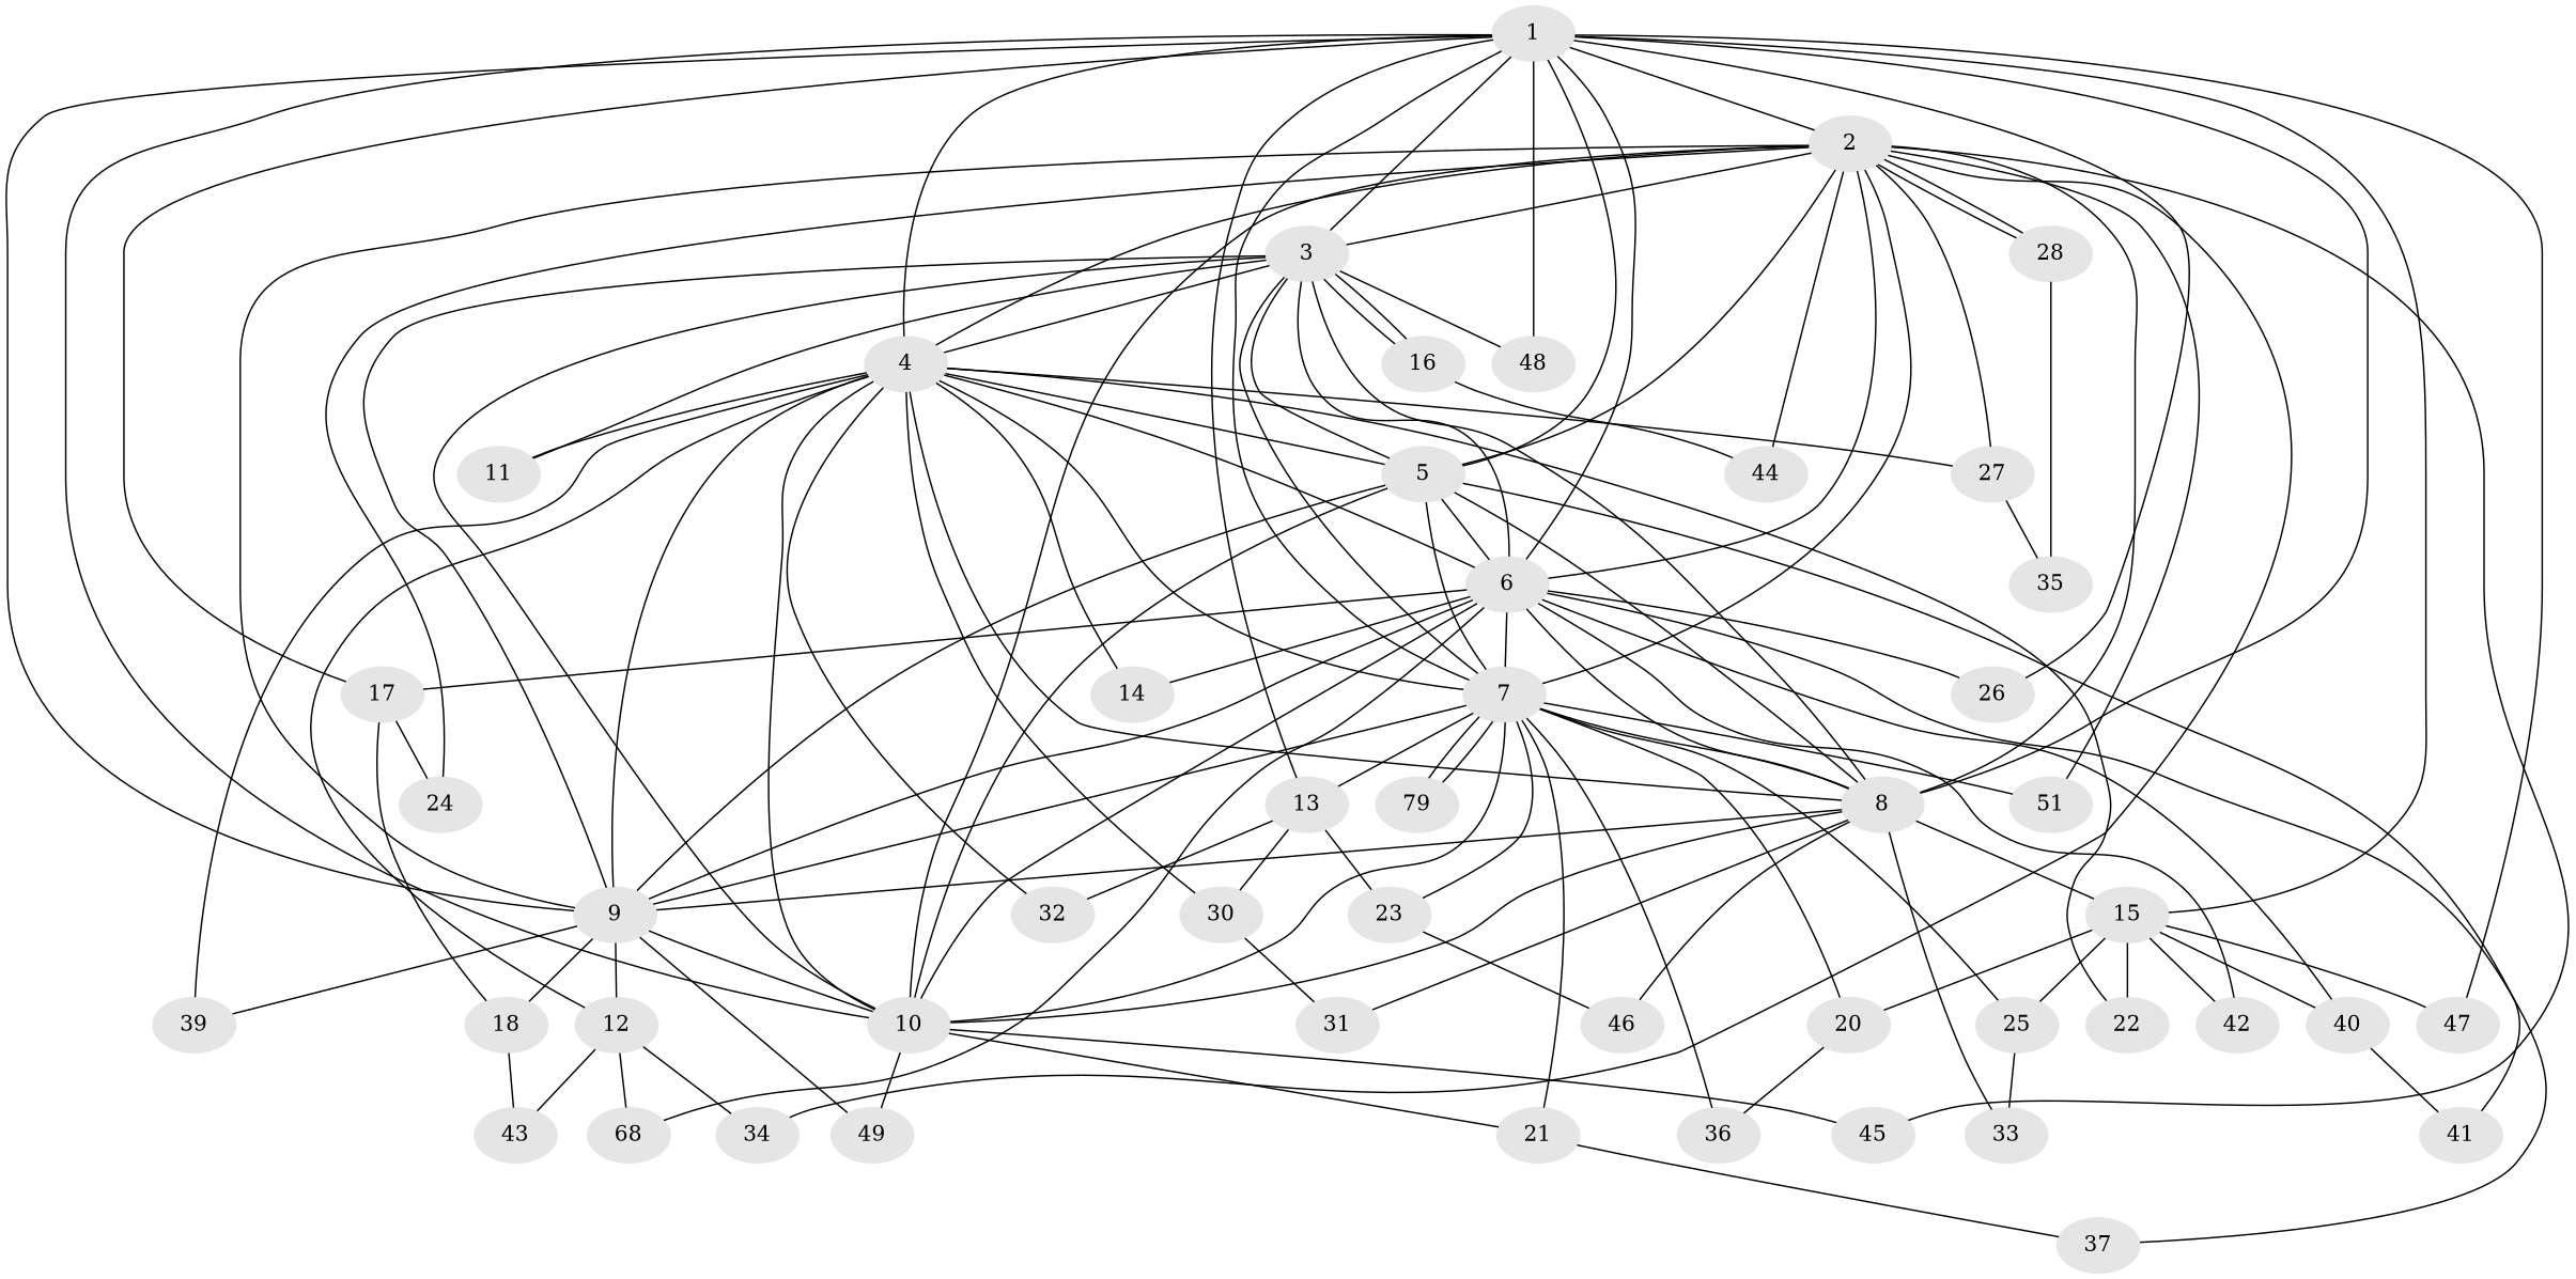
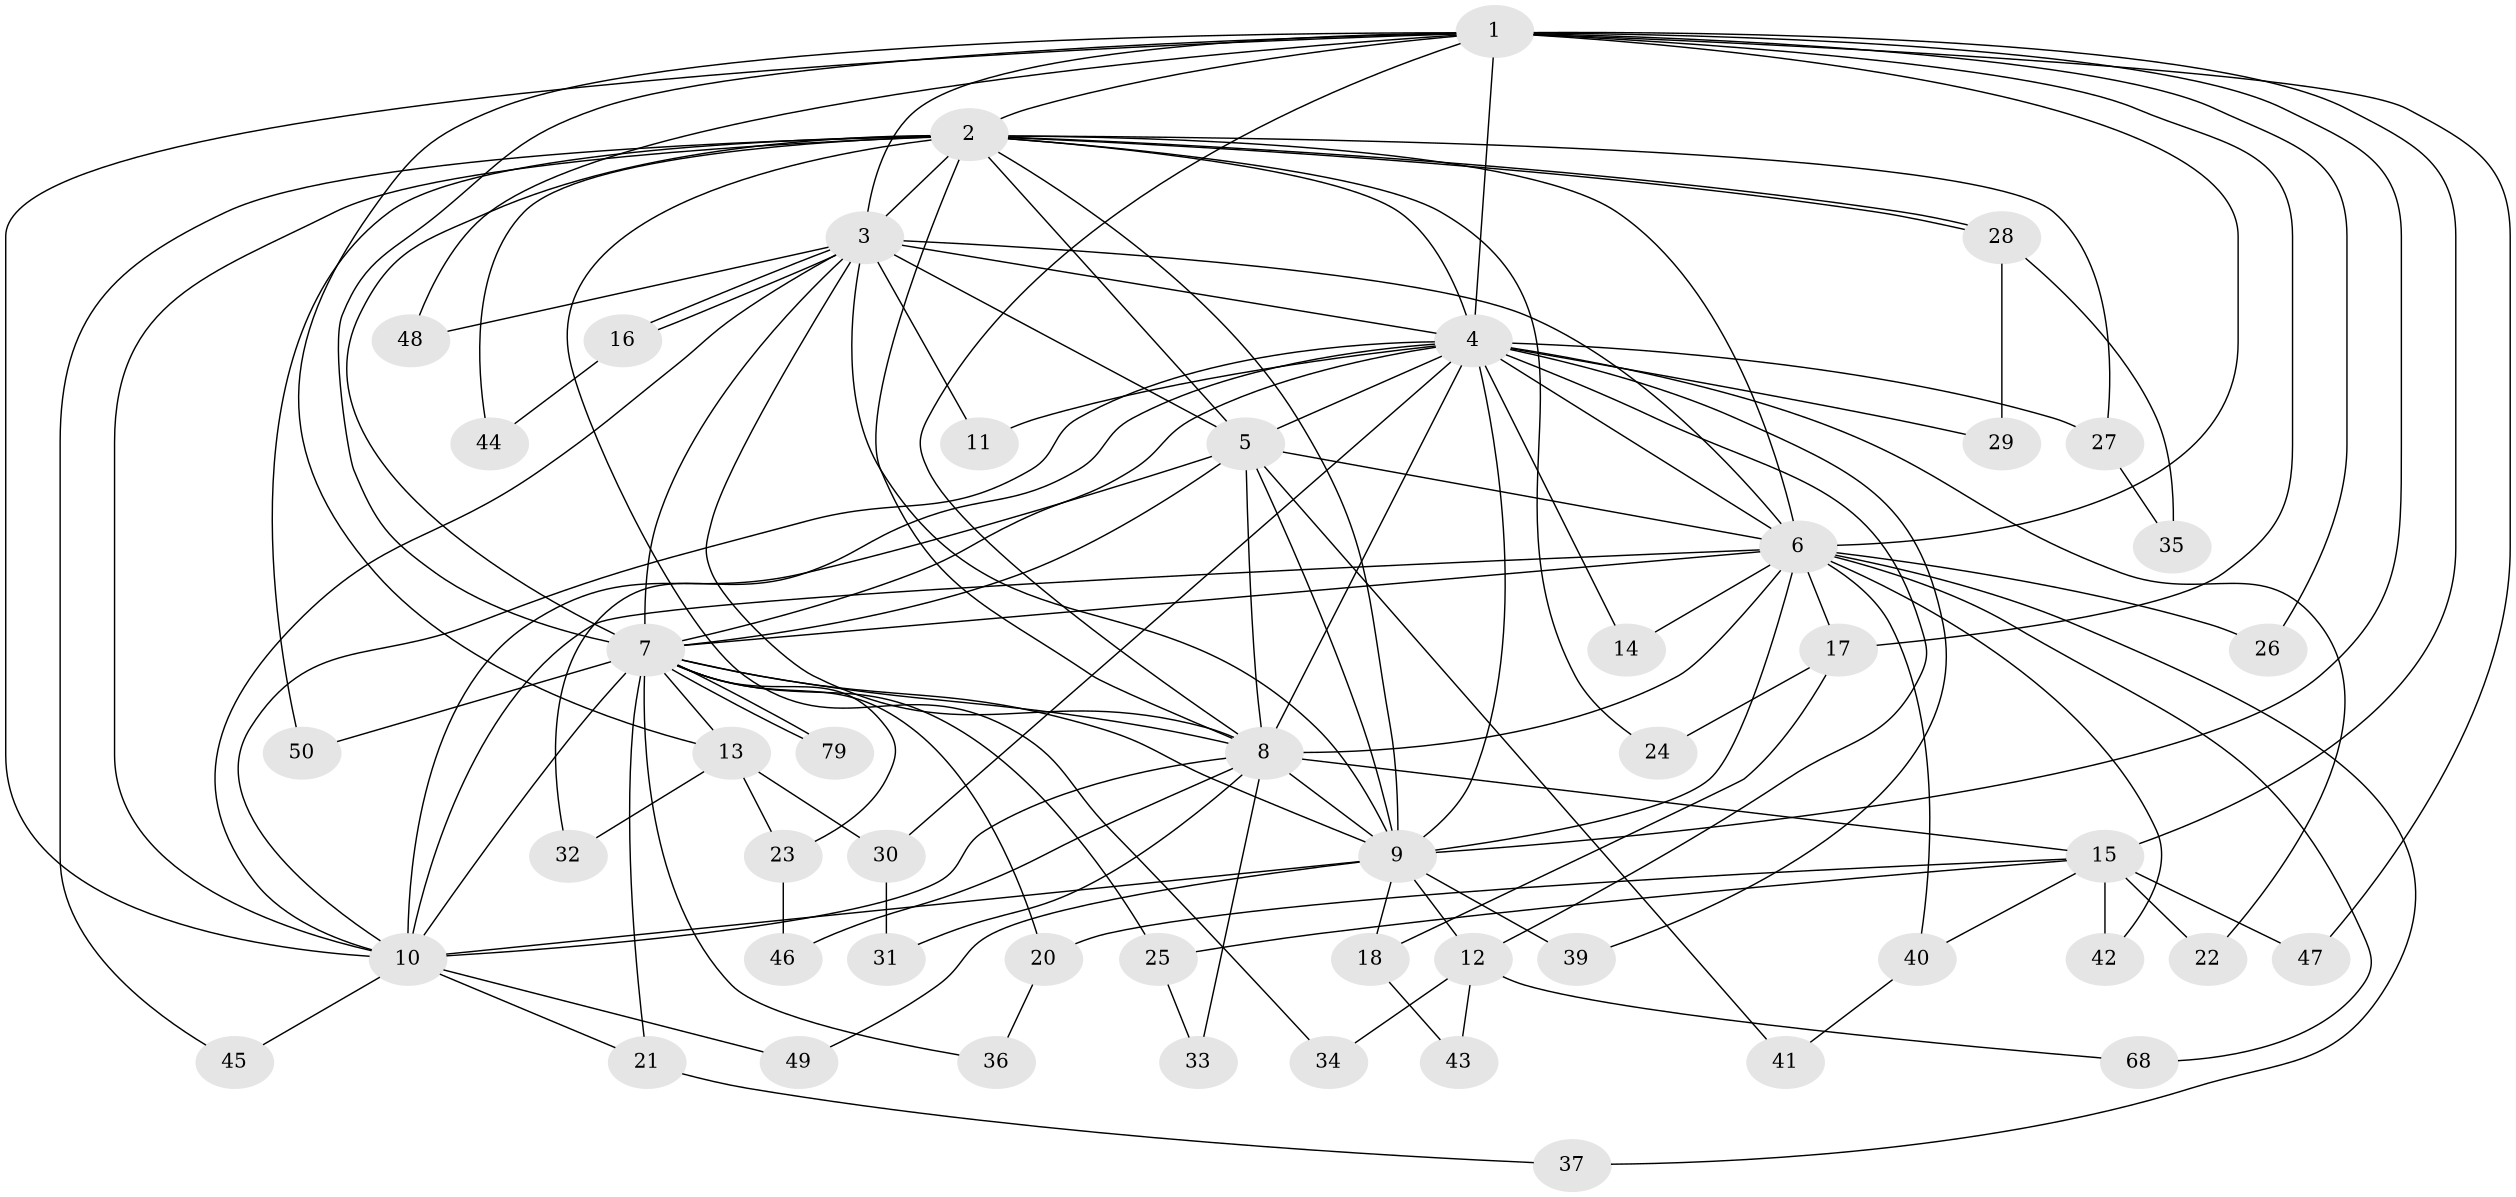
  graph {
    node [color=gray90 style=filled]
    1
    2
    3
    4
    5
    6
    7
    8
    9
    10
    13
    15
    17
    26
    47
    48
    24
    27
    28
    34
    44
    45
-   50 [label=51]
+   50
    11
    16
    12
    14
    22
+   29
    30
    32
    39
    41
    40
    37
    n36 [label=68]
    42
    n38 [label=79]
    20
    21
    23
    25
    36
    31
    33
    46
    18
    49
    35
    43
    1 -- 2
    1 -- 3
    1 -- 4
-   1 -- 5
    1 -- 6
    1 -- 7
    1 -- 8
    1 -- 9
    1 -- 10
    1 -- 13
    1 -- 15
    1 -- 17
    1 -- 26
    1 -- 47
    1 -- 48
    2 -- 3
    2 -- 4
    2 -- 5
    2 -- 6
    2 -- 7
    2 -- 8
    2 -- 9
    2 -- 10
    2 -- 24
    2 -- 27
    2 -- 28
    2 -- 28
    2 -- 34
    2 -- 44
    2 -- 45
    2 -- 50
    3 -- 4
    3 -- 5
    3 -- 6
    3 -- 7
    3 -- 8
    3 -- 9
    3 -- 10
    3 -- 48
    3 -- 11
    3 -- 16
    3 -- 16
    4 -- 5
    4 -- 6
    4 -- 7
    4 -- 8
    4 -- 9
    4 -- 10
    4 -- 27
    4 -- 11
    4 -- 12
    4 -- 14
    4 -- 22
+   4 -- 29
    4 -- 30
    4 -- 32
    4 -- 39
    5 -- 6
    5 -- 7
    5 -- 8
    5 -- 9
    5 -- 10
    5 -- 41
    6 -- 7
    6 -- 8
    6 -- 9
    6 -- 10
    6 -- 17
    6 -- 26
    6 -- 14
    6 -- 40
    6 -- 37
    6 -- n36
    6 -- 42
    7 -- 8
    7 -- 9
    7 -- 10
    7 -- 13
    7 -- 50
    7 -- n38
    7 -- n38
    7 -- 20
    7 -- 21
    7 -- 23
    7 -- 25
    7 -- 36
    8 -- 9
    8 -- 10
    8 -- 15
    8 -- 31
    8 -- 33
    8 -- 46
    9 -- 10
    9 -- 12
    9 -- 39
    9 -- 18
    9 -- 49
    10 -- 45
    10 -- 21
    10 -- 49
    13 -- 30
    13 -- 32
    13 -- 23
    15 -- 47
    15 -- 22
    15 -- 40
    15 -- 42
    15 -- 20
    15 -- 25
    17 -- 24
    17 -- 18
    27 -- 35
+   28 -- 29
    28 -- 35
    16 -- 44
    12 -- 34
    12 -- n36
    12 -- 43
    30 -- 31
    40 -- 41
    20 -- 36
    21 -- 37
    23 -- 46
    25 -- 33
    18 -- 43
  }
